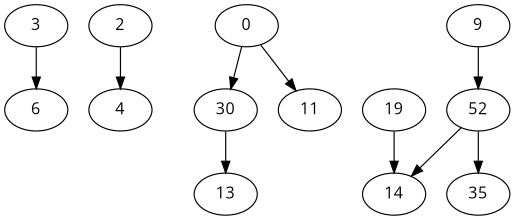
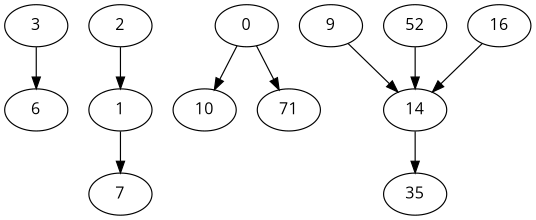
  digraph {
    fontname="Open Sans"
    node [alpha=0.05 fontname="Open Sans"]
    edge [fontname="Open Sans"]
    3 [expect_size=102010951912902361088]
    6 [expect_size=261965731626224384]
    2 [alpha=0.08 expect_size=15097990045291773952]
-   4 [alpha=0.02 expect_size=708374066993676416]
+   4 [alpha=0.02 expect_size=708374066993676416 label=1]
+   7 [alpha=0.11 expect_size=9647082674496280]
    n6 [alpha=0.08 expect_size=252818392271028224000 label=0]
-   10 [alpha=0.18 expect_size=9113165224738816000 label=30]
-   11 [alpha=0.01 expect_size=29055707238347828]
+   10 [alpha=0.18 expect_size=9113165224738816000]
+   11 [alpha=0.01 expect_size=29055707238347828 label=71]
    9 [alpha=0.07 expect_size=278738332789549]
    n10 [alpha=0.09 expect_size=3863073799772940 label=52]
-   13 [alpha=0.13 expect_size=1229181754208681984]
    14 [alpha=0.17 expect_size=180618103246290944000]
    n13 [alpha=0.06 expect_size=28198456719835136000 label=35]
-   16 [alpha=0.03 expect_size=16500762605170078 label=19]
+   16 [alpha=0.03 expect_size=16500762605170078]
    3 -> 6
    2 -> 4
+   4 -> 7
    n6 -> 10
    n6 -> 11
-   10 -> 13
-   9 -> n10
+   9 -> 14
    n10 -> 14
-   n10 -> n13
+   14 -> n13
    16 -> 14
  }
